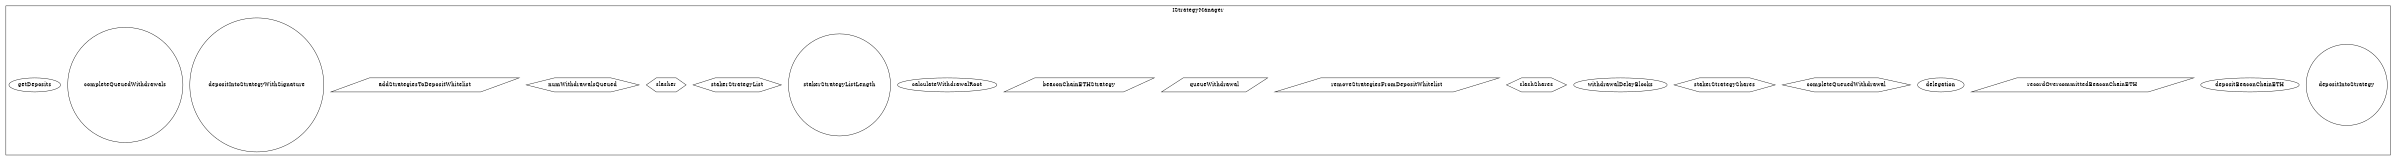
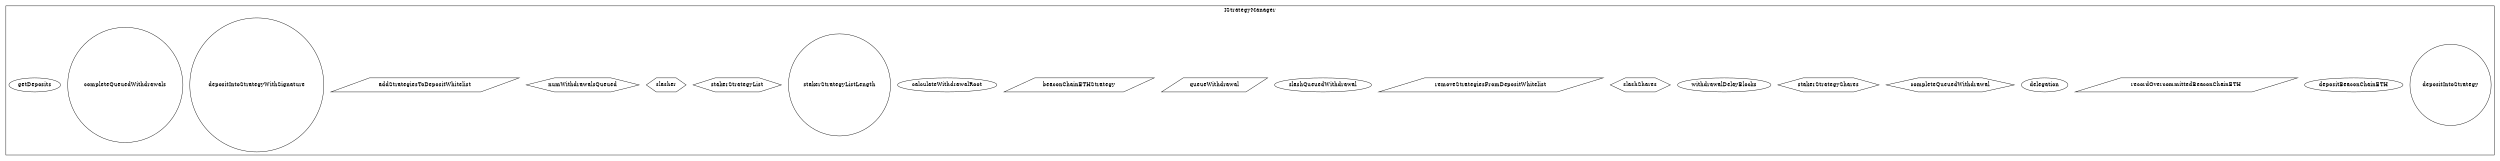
  strict digraph {
    node [shape=ellipse]
    n1 [label=depositIntoStrategy shape=circle]
    n2 [label=depositBeaconChainETH]
    n3 [label=recordOvercommittedBeaconChainETH shape=parallelogram]
    n4 [label=delegation]
    n5 [label=completeQueuedWithdrawal shape=hexagon]
    n6 [label=stakerStrategyShares shape=hexagon]
    n7 [label=withdrawalDelayBlocks]
    n8 [label=slashShares shape=hexagon]
    n9 [label=removeStrategiesFromDepositWhitelist shape=parallelogram]
+   n10 [label=slashQueuedWithdrawal]
    n11 [label=queueWithdrawal shape=parallelogram]
    n12 [label=beaconChainETHStrategy shape=parallelogram]
    n13 [label=calculateWithdrawalRoot]
    n14 [label=stakerStrategyListLength shape=circle]
    n15 [label=stakerStrategyList shape=hexagon]
    n16 [label=slasher shape=hexagon]
    n17 [label=numWithdrawalsQueued shape=hexagon]
    n18 [label=addStrategiesToDepositWhitelist shape=parallelogram]
    n19 [label=depositIntoStrategyWithSignature shape=circle]
    n20 [label=completeQueuedWithdrawals shape=circle]
    n21 [label=getDeposits]
    subgraph cluster_1 {
      label=IStrategyManager
      n1
      n2
      n3
      n4
      n5
      n6
      n7
      n8
      n9
+     n10
      n11
      n12
      n13
      n14
      n15
      n16
      n17
      n18
      n19
      n20
      n21
    }
    subgraph cluster_2 {
      label="[Solidity]"
    }
  }
